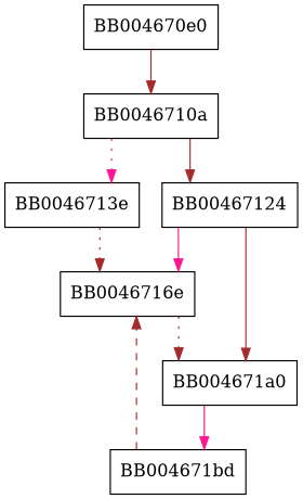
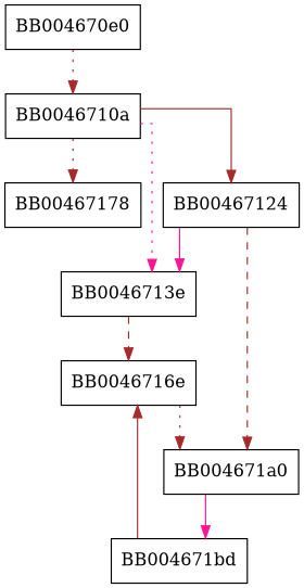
  digraph {
    splines=ortho
    node [shape=box]
    edge [color=brown style=dotted]
    BB004670e0
    BB0046710a
    BB0046713e
    BB0046716e
+   BB00467178
    BB00467124
    BB004671a0
    BB004671bd
-   BB004670e0 -> BB0046710a [style=solid]
+   BB004670e0 -> BB0046710a
    BB0046710a -> BB0046713e [color=deeppink]
+   BB0046710a -> BB00467178
    BB0046710a -> BB00467124 [style=solid]
-   BB0046713e -> BB0046716e
+   BB0046713e -> BB0046716e [style=dashed]
    BB0046716e -> BB004671a0
-   BB00467124 -> BB0046716e [color=deeppink style=solid]
-   BB00467124 -> BB004671a0 [style=solid]
+   BB00467124 -> BB0046713e [color=deeppink style=solid]
+   BB00467124 -> BB004671a0 [style=dashed]
    BB004671a0 -> BB004671bd [color=deeppink style=solid]
-   BB004671bd -> BB0046716e [style=dashed]
+   BB004671bd -> BB0046716e [style=solid]
  }
